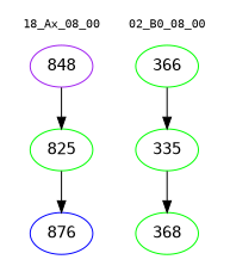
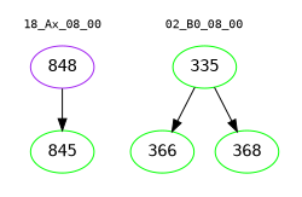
  digraph {
    fontname="DejaVu Sans Mono"
    node [color=green fontname="DejaVu Sans Mono"]
    edge [color=black fontname="DejaVu Sans Mono"]
    n1 [color=purple label=848]
-   n2 [label=825]
-   n3 [color=blue label=876]
+   n2 [label=845]
    n4 [label=366]
    n5 [label=335]
    n6 [label=368]
    subgraph cluster_1 {
      color=white
      fontsize=10
      label="18_Ax_08_00"
      n1
      n2
-     n3
    }
    subgraph cluster_2 {
      color=white
      fontsize=10
      label="02_B0_08_00"
      n4
      n5
      n6
    }
    n1 -> n2
-   n2 -> n3
-   n4 -> n5
+   n5 -> n4
    n5 -> n6
  }
